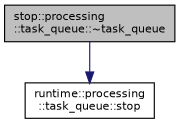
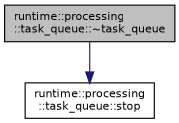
  digraph {
    rankdir=TB
    node [color=black fontname=Helvetica fontsize=10 shape=record style=filled]
-   n1 [fillcolor=grey75 fontcolor=black height=0.2 label="stop::processing\l::task_queue::~task_queue" width=0.4]
+   n1 [fillcolor=grey75 fontcolor=black height=0.2 label="runtime::processing\l::task_queue::~task_queue" width=0.4]
    n2 [fillcolor=white height=0.2 label="runtime::processing\l::task_queue::stop" width=0.4]
    n1 -> n2 [color=midnightblue fontname=Helvetica fontsize=10 labelfontname=Helvetica labelfontsize=10 style=solid]
  }
